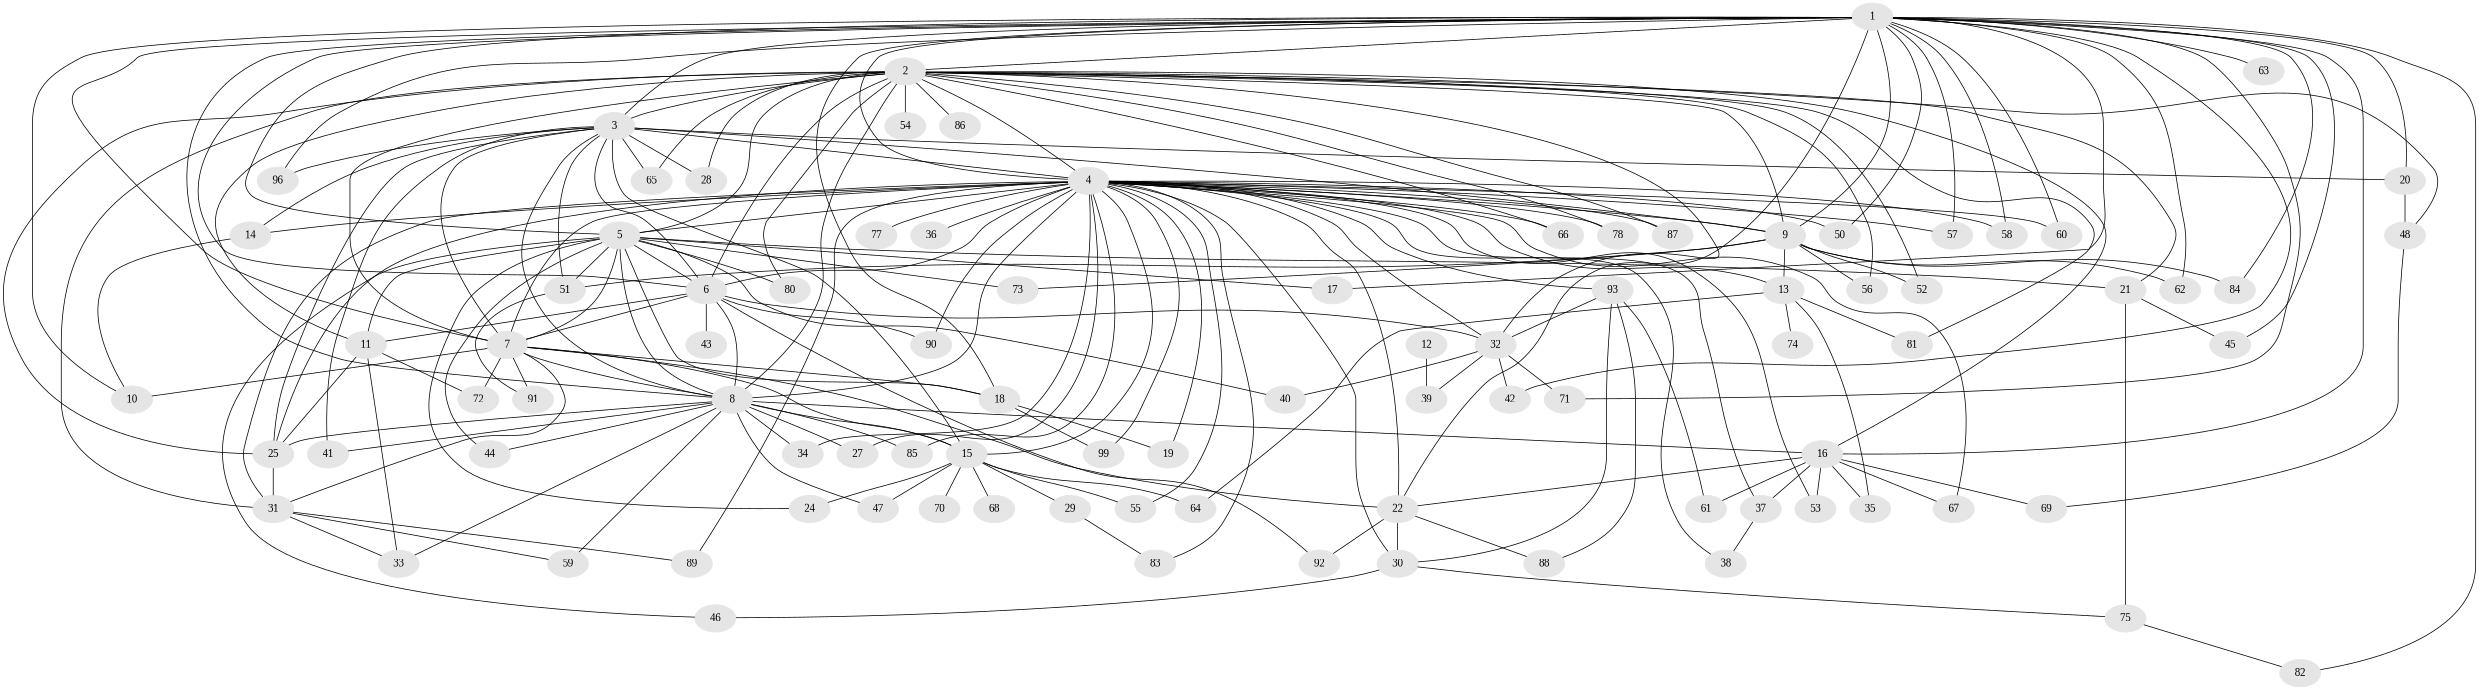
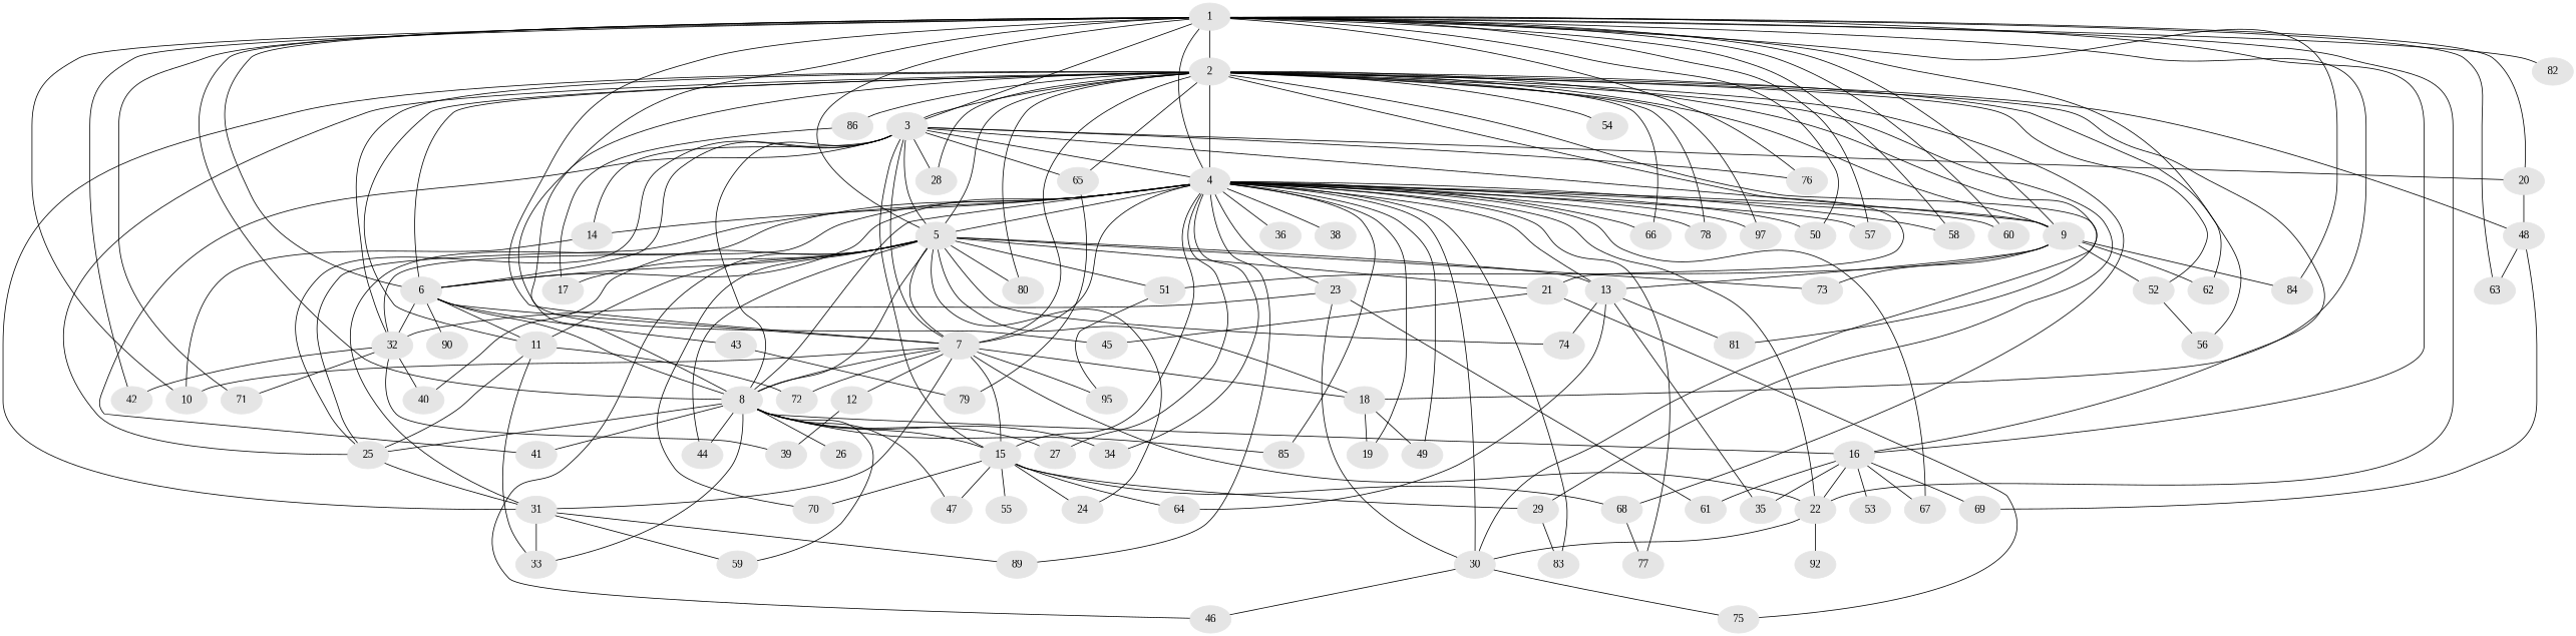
  graph {
    fontname="Liberation Serif"
    node [color=gray90 fontname="Liberation Serif" style=filled]
    edge [fontname="Liberation Serif" weight=1.0]
    1
    2
    3
    4
    5
    6
    7
    8
    10
    16
    17
    18
    20
    22
    42
    45
    50
    57
    58
    60
    62
    63
    71
-   76 [label=96]
+   76
    82
    84
    9
    11
    21
    25
    28
    29
    30
    31
    32
    48
    52
    54
    56
    65
    66
    68
    78
    80
    81
    86
-   87
+   87 [label=97]
    14
    15
    41
    36
    13
    19
-   23 [label=93]
+   23
    27
    34
-   37
    38
-   49 [label=99]
+   49
    53
    55
    67
    77
    83
    85
    89
    90
    24
    40
    44
    46
    51
    70
    73
    74
    43
    92
    12
    72
-   91
+   91 [label=95]
+   26
    33
    47
    59
    35
    61
    69
-   88
    75
    39
+   79
    64
    1 -- 2 [weight=2.0]
    1 -- 3 [weight=2.0]
    1 -- 4 [weight=3.0]
    1 -- 5 [weight=2.0]
    1 -- 6
    1 -- 7
    1 -- 8
    1 -- 10
    1 -- 16
-   1 -- 17
+   86 -- 17
    1 -- 18
    1 -- 20
    1 -- 22
    1 -- 42
    1 -- 45
    1 -- 50
    1 -- 57
    1 -- 58
    1 -- 60
    1 -- 62
    1 -- 63
    1 -- 71
    1 -- 76
    1 -- 82
    1 -- 84
    1 -- 9
    2 -- 3 [weight=2.0]
    2 -- 4 [weight=4.0]
    2 -- 5 [weight=2.0]
    2 -- 6 [weight=3.0]
    2 -- 7 [weight=2.0]
    2 -- 8 [weight=2.0]
    2 -- 16
    2 -- 9
    2 -- 11
    2 -- 21
    2 -- 25
    2 -- 28 [weight=3.0]
+   2 -- 29
+   2 -- 30
    2 -- 31 [weight=2.0]
    2 -- 32
    2 -- 48
    2 -- 52
    2 -- 54 [weight=2.0]
    2 -- 56
    2 -- 65
    2 -- 66
+   2 -- 68
    2 -- 78
    2 -- 80
    2 -- 81
    2 -- 86 [weight=2.0]
    2 -- 87
    3 -- 4 [weight=2.0]
-   3 -- 51 [weight=2.0]
+   3 -- 5 [weight=2.0]
    3 -- 6
    3 -- 7
    3 -- 8
    3 -- 20
    3 -- 76
    3 -- 9
    3 -- 25
    3 -- 28
    3 -- 65
    3 -- 14
    3 -- 15
    3 -- 41
    4 -- 5 [weight=2.0]
    4 -- 6 [weight=2.0]
    4 -- 7 [weight=3.0]
    4 -- 8 [weight=2.0]
    4 -- 22 [weight=2.0]
    4 -- 50
    4 -- 57
    4 -- 58
    4 -- 60
    4 -- 9
    4 -- 25
    4 -- 30
    4 -- 31
    4 -- 32
    4 -- 66
    4 -- 78
    4 -- 87
    4 -- 14
    4 -- 15
    4 -- 36
    4 -- 13
    4 -- 19
    4 -- 23 [weight=3.0]
    4 -- 27
    4 -- 34
-   4 -- 37
    4 -- 38
    4 -- 49
-   4 -- 53
-   4 -- 55
    4 -- 67
    4 -- 77
    4 -- 83
    4 -- 85
    4 -- 89
-   4 -- 90
    5 -- 6 [weight=2.0]
    5 -- 7
    5 -- 8
    5 -- 17
    5 -- 18
    5 -- 11
    5 -- 21
    5 -- 80
+   5 -- 13
    5 -- 24
    5 -- 40
    5 -- 44
    5 -- 46
    5 -- 51
+   5 -- 70
    5 -- 73
+   5 -- 74
    6 -- 7
    6 -- 8 [weight=2.0]
    6 -- 11
    6 -- 32
    6 -- 90
    6 -- 43
-   6 -- 92
    7 -- 8
    7 -- 10
    7 -- 18
    7 -- 22
    7 -- 31
    7 -- 15
+   7 -- 12
    7 -- 72
    7 -- 91
    8 -- 16
    8 -- 25
    8 -- 15
    8 -- 41
    8 -- 27
    8 -- 34
    8 -- 85
    8 -- 44
+   8 -- 26
    8 -- 33
    8 -- 47
    8 -- 59
    16 -- 22
-   16 -- 37
    16 -- 53
    16 -- 67
    16 -- 35
    16 -- 61
    16 -- 69
    18 -- 19
    18 -- 49
    20 -- 48
    22 -- 30
    22 -- 92
-   22 -- 88
    9 -- 62
    9 -- 84
    9 -- 52
-   9 -- 56
+   52 -- 56
    9 -- 13
    9 -- 51
    9 -- 73
    11 -- 25
    11 -- 72
    11 -- 33
    21 -- 45
    21 -- 75
    25 -- 31 [weight=4.0]
    29 -- 83
    30 -- 46
    30 -- 75
    31 -- 89
    31 -- 33
    31 -- 59
    32 -- 42
    32 -- 71
    32 -- 40
    32 -- 39
+   48 -- 63
    48 -- 69
+   65 -- 79
+   68 -- 77
    14 -- 10
    15 -- 29
    15 -- 68
    15 -- 55
    15 -- 24
    15 -- 70
    15 -- 47
    15 -- 64
    13 -- 81
    13 -- 74
    13 -- 35
    13 -- 64
    23 -- 30
    23 -- 32
    23 -- 61
-   23 -- 88
-   37 -- 38
    51 -- 91
+   43 -- 79
    12 -- 39
-   75 -- 82
  }
